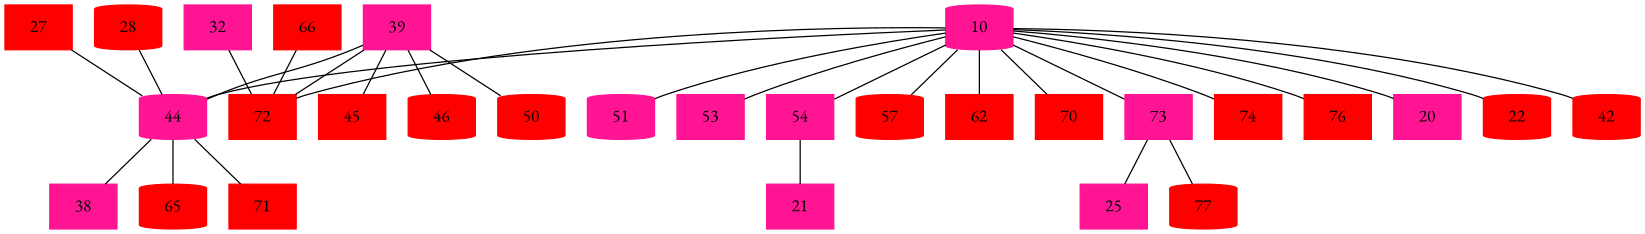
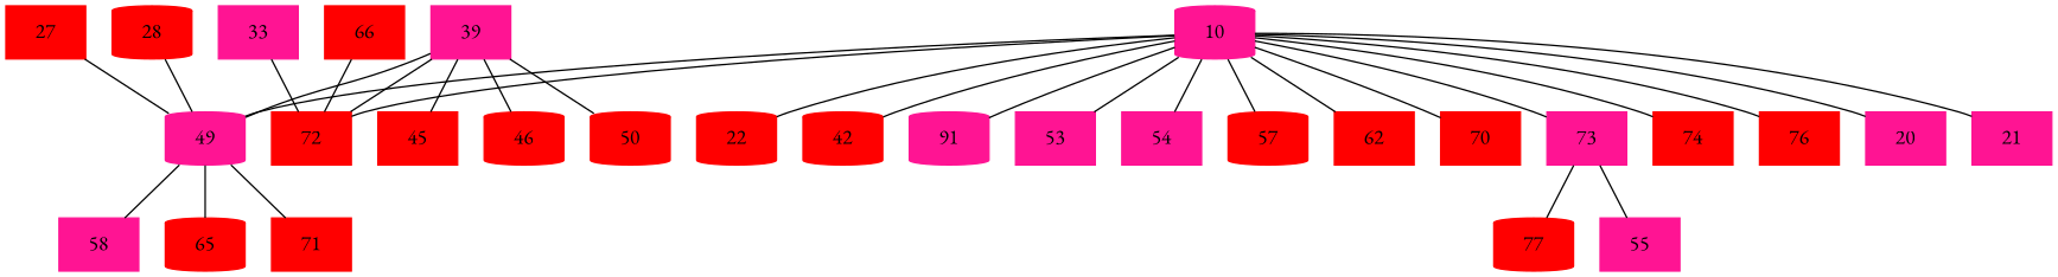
  graph {
    fontname="EB Garamond"
    node [color=red fontname="EB Garamond" shape=box style=filled]
    edge [fontname="EB Garamond"]
    10 [color=deeppink shape=cylinder super="+2"]
    20 [color=deeppink]
    21 [color=deeppink]
    22 [shape=cylinder]
    42 [shape=cylinder]
-   49 [color=deeppink shape=cylinder super="+12+11+16" label=44]
-   51 [color=deeppink shape=cylinder super="+18"]
+   49 [color=deeppink shape=cylinder super="+12+11+16"]
+   51 [color=deeppink shape=cylinder super="+18" label=91]
    53 [color=deeppink super="+15"]
    54 [color=deeppink]
    57 [shape=cylinder super="+56"]
    62
    70 [super="+64"]
    72 [super="+60"]
    73 [color=deeppink super="+29+35+68"]
    74 [super="+43"]
    76 [super="+41"]
-   58 [color=deeppink label=38]
+   58 [color=deeppink]
    65 [shape=cylinder super="+31+59+61"]
    71 [super="+69"]
-   55 [color=deeppink label=25]
+   55 [color=deeppink]
    77 [shape=cylinder]
    27
    28 [shape=cylinder]
-   33 [color=deeppink label=32]
+   33 [color=deeppink]
    39 [color=deeppink super="+32+19"]
    45
    46 [shape=cylinder]
    50 [shape=cylinder super="+25+30+44"]
    66
    10 -- 20
-   54 -- 21
+   10 -- 21
    10 -- 22
    10 -- 42
    10 -- 49
    10 -- 51
    10 -- 53
    10 -- 54
    10 -- 57
    10 -- 62
    10 -- 70
    10 -- 72 [weight=2]
    10 -- 73
    10 -- 74
    10 -- 76
    49 -- 58
    49 -- 65
    49 -- 71
    73 -- 55
    73 -- 77
    27 -- 49
    28 -- 49
    33 -- 72
    39 -- 49 [weight=2]
    39 -- 72
    39 -- 45
    39 -- 46
    39 -- 50
    66 -- 72
  }
